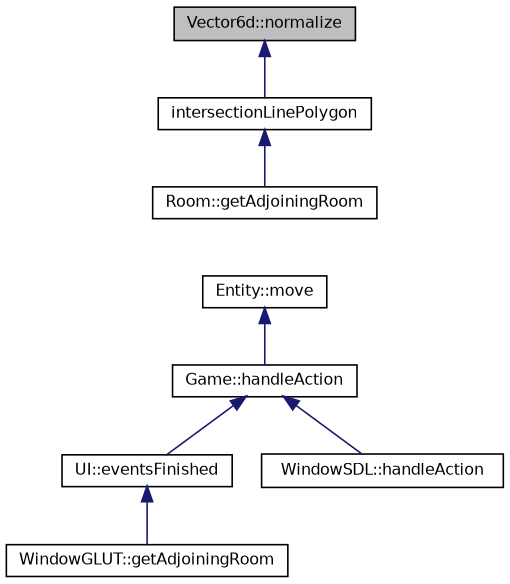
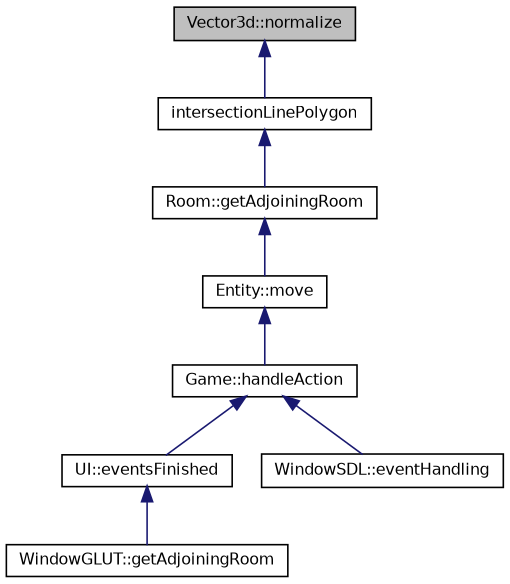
  digraph {
    rankdir=TB
    node [color=black fillcolor=white fontname=Helvetica fontsize=10 shape=record style=filled]
    edge [color=midnightblue dir=back fontname=Helvetica fontsize=10 labelfontname=Helvetica labelfontsize=10 style=solid]
-   n1 [fillcolor=grey75 fontcolor=black height=0.2 label="Vector6d::normalize" width=0.4]
+   n1 [fillcolor=grey75 fontcolor=black height=0.2 label="Vector3d::normalize" width=0.4]
    n2 [height=0.2 label=intersectionLinePolygon width=0.4]
    n3 [height=0.2 label="Room::getAdjoiningRoom" width=0.4]
    n4 [height=0.2 label="Entity::move" width=0.4]
    n5 [height=0.2 label="Game::handleAction" width=0.4]
    n6 [height=0.2 label="UI::eventsFinished" width=0.4]
-   n7 [height=0.2 label="WindowSDL::handleAction" width=0.4]
+   n7 [height=0.2 label="WindowSDL::eventHandling" width=0.4]
    n8 [height=0.2 label="WindowGLUT::getAdjoiningRoom" width=0.4]
    n1 -> n2
    n2 -> n3
+   n3 -> n4
    n4 -> n5
    n5 -> n6
    n5 -> n7
    n6 -> n8
  }
